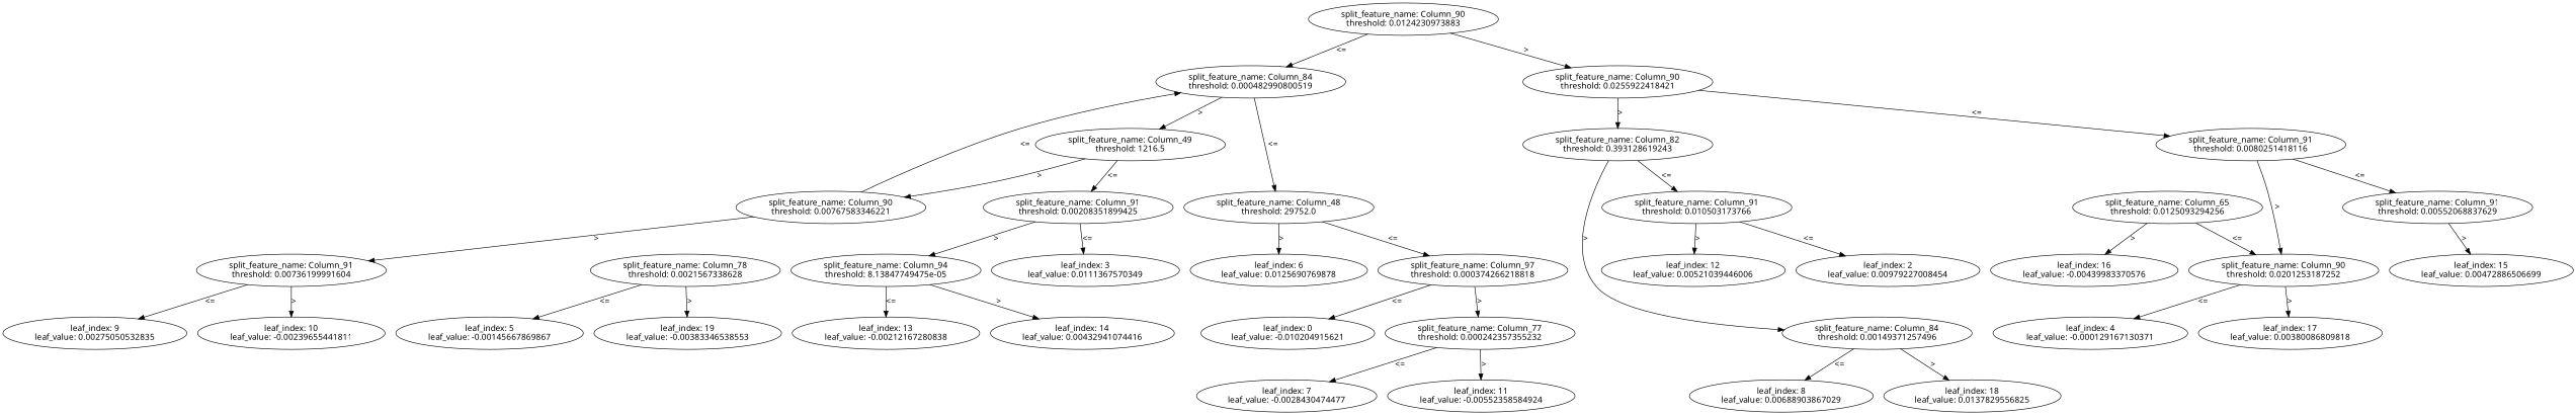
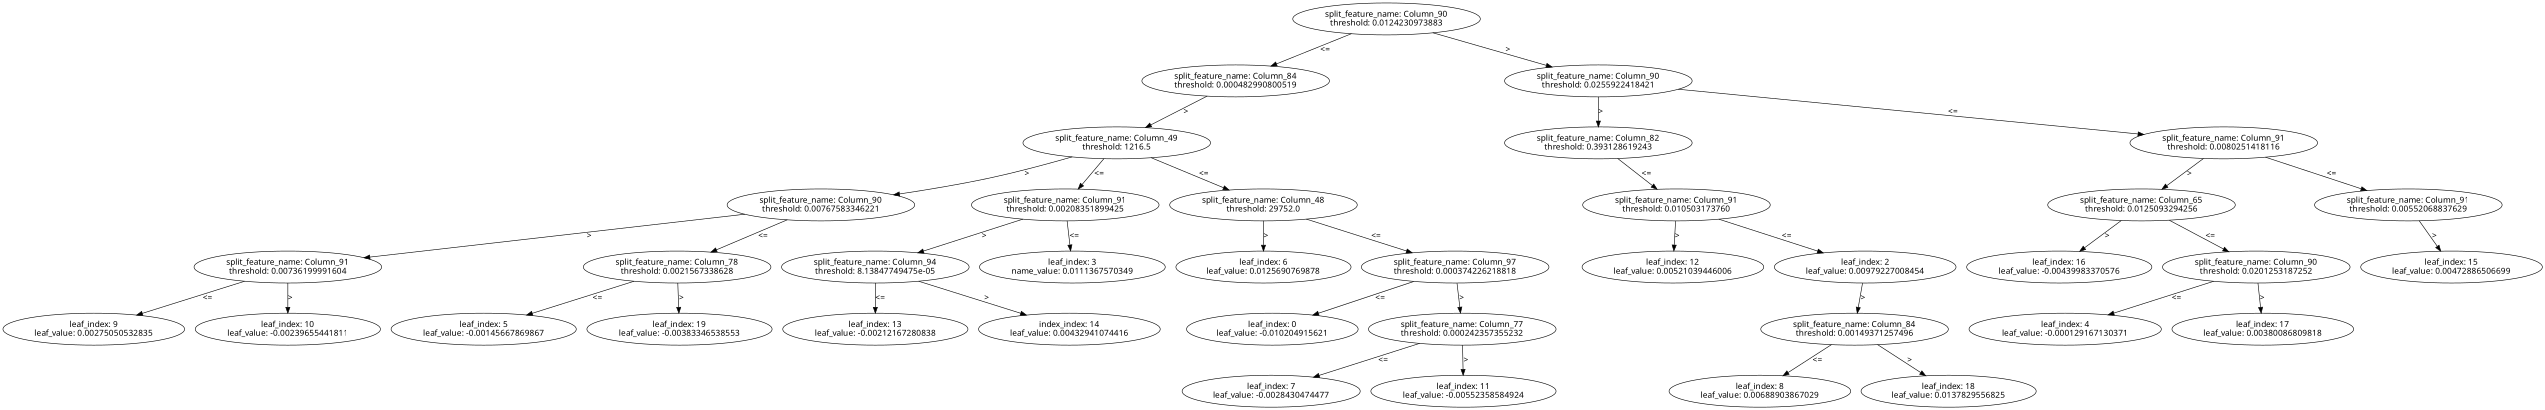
  digraph {
    fontname="Noto Sans"
    node [fontname="Noto Sans"]
    edge [fontname="Noto Sans"]
    n1 [label="split_feature_name: Column_90\nthreshold: 0.0124230973883"]
    n2 [label="split_feature_name: Column_84\nthreshold: 0.000482990800519"]
    n3 [label="split_feature_name: Column_90\nthreshold: 0.0255922418421"]
    n4 [label="split_feature_name: Column_48\nthreshold: 29752.0"]
    n5 [label="split_feature_name: Column_49\nthreshold: 1216.5"]
    n6 [label="split_feature_name: Column_91\nthreshold: 0.0080251418116"]
    n7 [label="split_feature_name: Column_82\nthreshold: 0.393128619243"]
-   n8 [label="split_feature_name: Column_97\nthreshold: 0.000374266218818"]
+   n8 [label="split_feature_name: Column_97\nthreshold: 0.000374226218818"]
    n9 [label="leaf_index: 6\nleaf_value: 0.0125690769878"]
    n10 [label="split_feature_name: Column_91\nthreshold: 0.00208351899425"]
    n11 [label="split_feature_name: Column_90\nthreshold: 0.00767583346221"]
    n12 [label="leaf_index: 0\nleaf_value: -0.010204915621"]
    n13 [label="split_feature_name: Column_77\nthreshold: 0.000242357355232"]
    n14 [label="leaf_index: 7\nleaf_value: -0.0028430474477"]
    n15 [label="leaf_index: 11\nleaf_value: -0.00552358584924"]
-   n16 [label="leaf_index: 3\nleaf_value: 0.0111367570349"]
+   n16 [label="leaf_index: 3\nname_value: 0.0111367570349"]
    n17 [label="split_feature_name: Column_94\nthreshold: 8.13847749475e-05"]
    n18 [label="split_feature_name: Column_78\nthreshold: 0.0021567338628"]
    n19 [label="split_feature_name: Column_91\nthreshold: 0.00736199991604"]
    n20 [label="leaf_index: 13\nleaf_value: -0.00212167280838"]
-   n21 [label="leaf_index: 14\nleaf_value: 0.00432941074416"]
+   n21 [label="index_index: 14\nleaf_value: 0.00432941074416"]
    n22 [label="leaf_index: 5\nleaf_value: -0.00145667869867"]
    n23 [label="leaf_index: 19\nleaf_value: -0.00383346538553"]
    n24 [label="leaf_index: 9\nleaf_value: 0.00275050532835"]
    n25 [label="leaf_index: 10\nleaf_value: -0.00239655441811"]
    n26 [label="split_feature_name: Column_91\nthreshold: 0.00552068837629"]
    n27 [label="split_feature_name: Column_65\nthreshold: 0.0125093294256"]
-   n28 [label="split_feature_name: Column_91\nthreshold: 0.010503173766"]
+   n28 [label="split_feature_name: Column_91\nthreshold: 0.010503173760"]
    n29 [label="split_feature_name: Column_84\nthreshold: 0.00149371257496"]
    n30 [label="leaf_index: 15\nleaf_value: 0.00472886506699"]
    n31 [label="split_feature_name: Column_90\nthreshold: 0.0201253187252"]
    n32 [label="leaf_index: 16\nleaf_value: -0.00439983370576"]
    n33 [label="leaf_index: 4\nleaf_value: -0.000129167130371"]
    n34 [label="leaf_index: 17\nleaf_value: 0.00380086809818"]
    n35 [label="leaf_index: 2\nleaf_value: 0.00979227008454"]
    n36 [label="leaf_index: 12\nleaf_value: 0.00521039446006"]
    n37 [label="leaf_index: 8\nleaf_value: 0.00688903867029"]
    n38 [label="leaf_index: 18\nleaf_value: 0.0137829556825"]
    n1 -> n2 [label="<="]
    n1 -> n3 [label=">"]
-   n2 -> n4 [label="<="]
+   n5 -> n4 [label="<="]
    n2 -> n5 [label=">"]
    n3 -> n6 [label="<="]
    n3 -> n7 [label=">"]
    n4 -> n8 [label="<="]
    n4 -> n9 [label=">"]
    n5 -> n10 [label="<="]
    n5 -> n11 [label=">"]
    n6 -> n26 [label="<="]
-   n6 -> n31 [label=">"]
+   n6 -> n27 [label=">"]
    n7 -> n28 [label="<="]
-   n7 -> n29 [label=">"]
+   n35 -> n29 [label=">"]
    n8 -> n12 [label="<="]
    n8 -> n13 [label=">"]
    n10 -> n16 [label="<="]
    n10 -> n17 [label=">"]
-   n11 -> n2 [label="<="]
+   n11 -> n18 [label="<="]
    n11 -> n19 [label=">"]
    n13 -> n14 [label="<="]
    n13 -> n15 [label=">"]
    n17 -> n20 [label="<="]
    n17 -> n21 [label=">"]
    n18 -> n22 [label="<="]
    n18 -> n23 [label=">"]
    n19 -> n24 [label="<="]
    n19 -> n25 [label=">"]
    n26 -> n30 [label=">"]
    n27 -> n31 [label="<="]
    n27 -> n32 [label=">"]
    n28 -> n35 [label="<="]
    n28 -> n36 [label=">"]
    n29 -> n37 [label="<="]
    n29 -> n38 [label=">"]
    n31 -> n33 [label="<="]
    n31 -> n34 [label=">"]
  }
